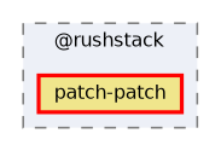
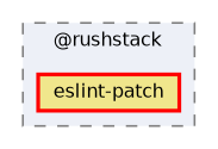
  digraph {
    compound=true
-   n1 [color=red fillcolor=khaki fontname=Helvetica fontsize=10 height=0.2 label="patch-patch" shape=box style="filled,bold" width=0.4]
+   n1 [color=red fillcolor=khaki fontname=Helvetica fontsize=10 height=0.2 label="eslint-patch" shape=box style="filled,bold" width=0.4]
    subgraph cluster_1 {
      bgcolor="#edf0f7"
      fontname=Helvetica
      fontsize=10
      label="@rushstack"
      pencolor=grey50
      style="filled,dashed"
      n1
    }
  }
